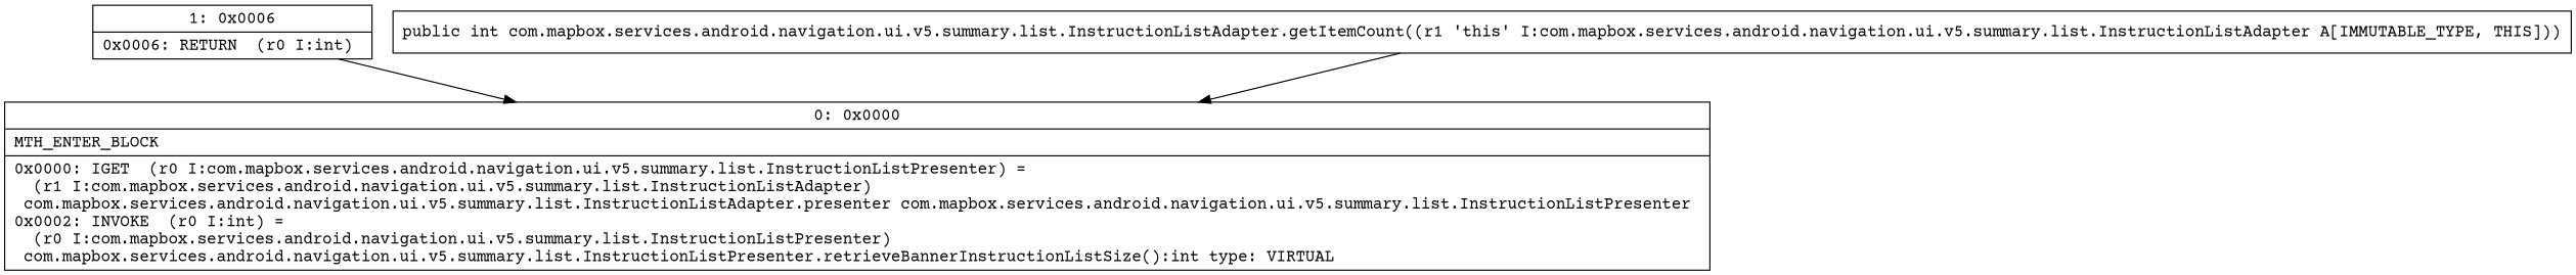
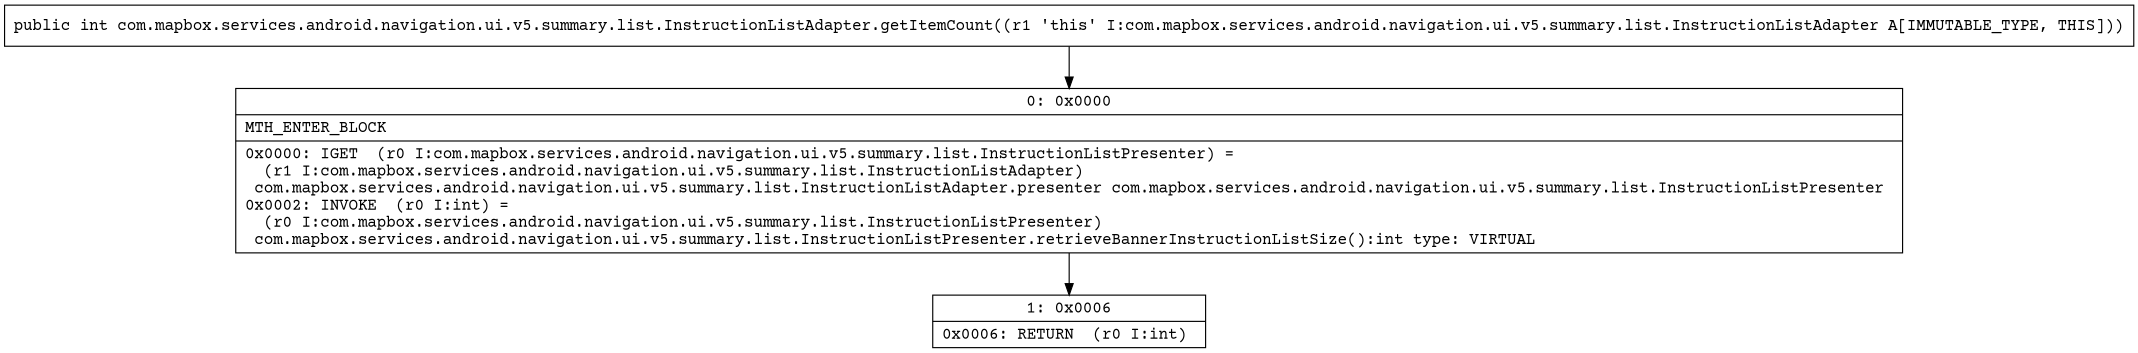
  digraph {
    fontname="Courier Prime"
    node [shape=record fontname="Courier Prime"]
    edge [fontname="Courier Prime"]
    n1 [label="{0\:\ 0x0000|MTH_ENTER_BLOCK\l|0x0000: IGET  (r0 I:com.mapbox.services.android.navigation.ui.v5.summary.list.InstructionListPresenter) = \l  (r1 I:com.mapbox.services.android.navigation.ui.v5.summary.list.InstructionListAdapter)\l com.mapbox.services.android.navigation.ui.v5.summary.list.InstructionListAdapter.presenter com.mapbox.services.android.navigation.ui.v5.summary.list.InstructionListPresenter \l0x0002: INVOKE  (r0 I:int) = \l  (r0 I:com.mapbox.services.android.navigation.ui.v5.summary.list.InstructionListPresenter)\l com.mapbox.services.android.navigation.ui.v5.summary.list.InstructionListPresenter.retrieveBannerInstructionListSize():int type: VIRTUAL \l}"]
    n2 [label="{1\:\ 0x0006|0x0006: RETURN  (r0 I:int) \l}"]
    n3 [label="{public int com.mapbox.services.android.navigation.ui.v5.summary.list.InstructionListAdapter.getItemCount((r1 'this' I:com.mapbox.services.android.navigation.ui.v5.summary.list.InstructionListAdapter A[IMMUTABLE_TYPE, THIS])) }"]
-   n2 -> n1
+   n1 -> n2
    n3 -> n1
  }
